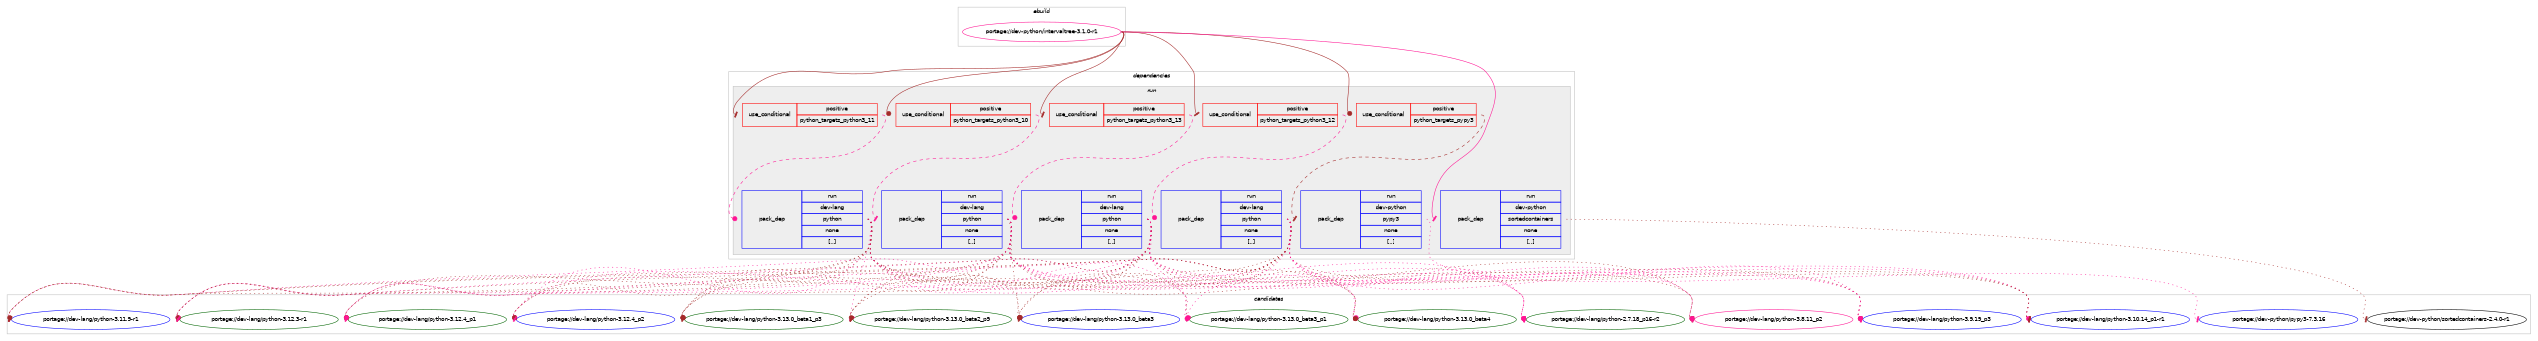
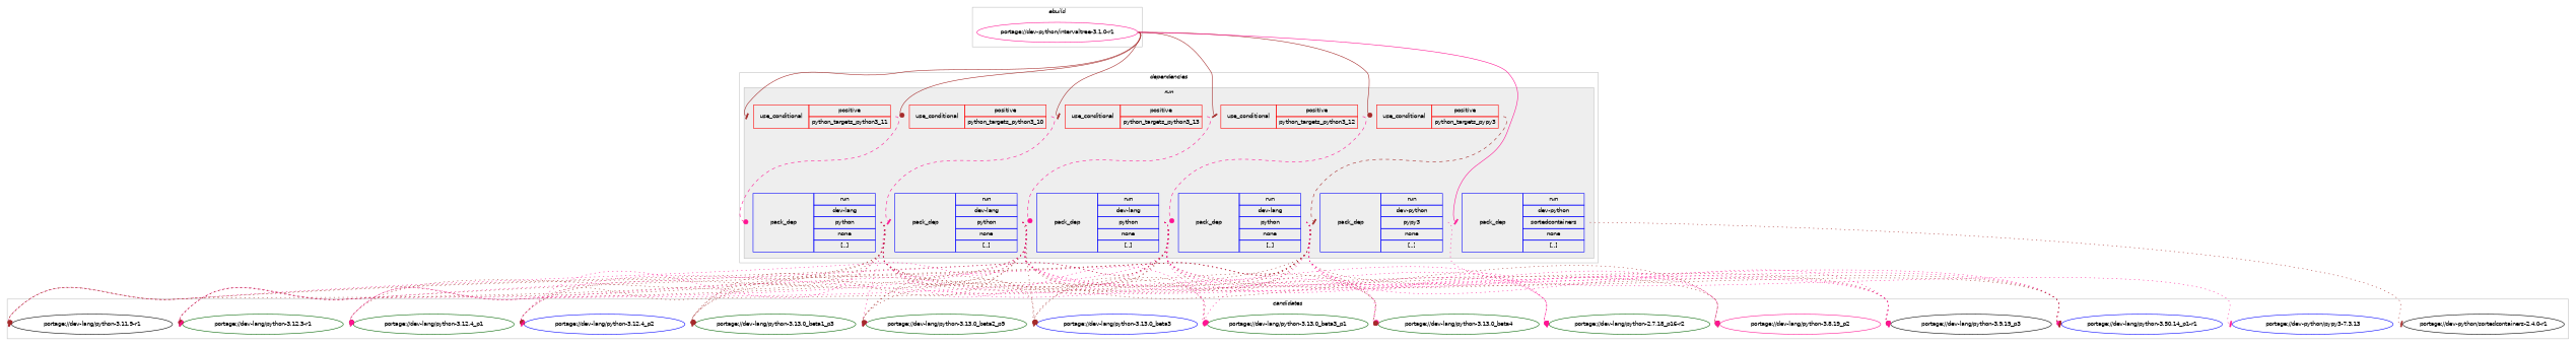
  digraph {
    compound=true
    concentrate=true
    fontname=Helvetica
    fontsize=10
    newrank=true
    rankdir=TB
    ranksep=1.5
    node [color=blue fontname=Helvetica fontsize=10]
    edge [arrowhead=dot color=brown headport=w style=dotted tailport=e weight=100]
    n1 [color=deeppink label="portage://dev-python/intervaltree-3.1.0-r1" width=4]
    n2 [label=<<TABLE BORDER="0" CELLBORDER="1" CELLSPACING="0" CELLPADDING="4" WIDTH="220"><TR><TD ROWSPAN="6" CELLPADDING="30">pack_dep</TD></TR><TR><TD WIDTH="110">run</TD></TR><TR><TD>dev-python</TD></TR><TR><TD>pypy3</TD></TR><TR><TD>none</TD></TR><TR><TD>[,,]</TD></TR></TABLE>> shape=none]
    n3 [color=red label=<<TABLE BORDER="0" CELLBORDER="1" CELLSPACING="0" CELLPADDING="4"><TR><TD ROWSPAN="3" CELLPADDING="10">use_conditional</TD></TR><TR><TD>positive</TD></TR><TR><TD>python_targets_pypy3</TD></TR></TABLE>> shape=none]
    n4 [label=<<TABLE BORDER="0" CELLBORDER="1" CELLSPACING="0" CELLPADDING="4" WIDTH="220"><TR><TD ROWSPAN="6" CELLPADDING="30">pack_dep</TD></TR><TR><TD WIDTH="110">run</TD></TR><TR><TD>dev-lang</TD></TR><TR><TD>python</TD></TR><TR><TD>none</TD></TR><TR><TD>[,,]</TD></TR></TABLE>> shape=none]
    n5 [color=red label=<<TABLE BORDER="0" CELLBORDER="1" CELLSPACING="0" CELLPADDING="4"><TR><TD ROWSPAN="3" CELLPADDING="10">use_conditional</TD></TR><TR><TD>positive</TD></TR><TR><TD>python_targets_python3_10</TD></TR></TABLE>> shape=none]
    n6 [label=<<TABLE BORDER="0" CELLBORDER="1" CELLSPACING="0" CELLPADDING="4" WIDTH="220"><TR><TD ROWSPAN="6" CELLPADDING="30">pack_dep</TD></TR><TR><TD WIDTH="110">run</TD></TR><TR><TD>dev-lang</TD></TR><TR><TD>python</TD></TR><TR><TD>none</TD></TR><TR><TD>[,,]</TD></TR></TABLE>> shape=none]
    n7 [color=red label=<<TABLE BORDER="0" CELLBORDER="1" CELLSPACING="0" CELLPADDING="4"><TR><TD ROWSPAN="3" CELLPADDING="10">use_conditional</TD></TR><TR><TD>positive</TD></TR><TR><TD>python_targets_python3_11</TD></TR></TABLE>> shape=none]
    n8 [label=<<TABLE BORDER="0" CELLBORDER="1" CELLSPACING="0" CELLPADDING="4" WIDTH="220"><TR><TD ROWSPAN="6" CELLPADDING="30">pack_dep</TD></TR><TR><TD WIDTH="110">run</TD></TR><TR><TD>dev-lang</TD></TR><TR><TD>python</TD></TR><TR><TD>none</TD></TR><TR><TD>[,,]</TD></TR></TABLE>> shape=none]
    n9 [color=red label=<<TABLE BORDER="0" CELLBORDER="1" CELLSPACING="0" CELLPADDING="4"><TR><TD ROWSPAN="3" CELLPADDING="10">use_conditional</TD></TR><TR><TD>positive</TD></TR><TR><TD>python_targets_python3_12</TD></TR></TABLE>> shape=none]
    n10 [label=<<TABLE BORDER="0" CELLBORDER="1" CELLSPACING="0" CELLPADDING="4" WIDTH="220"><TR><TD ROWSPAN="6" CELLPADDING="30">pack_dep</TD></TR><TR><TD WIDTH="110">run</TD></TR><TR><TD>dev-lang</TD></TR><TR><TD>python</TD></TR><TR><TD>none</TD></TR><TR><TD>[,,]</TD></TR></TABLE>> shape=none]
    n11 [color=red label=<<TABLE BORDER="0" CELLBORDER="1" CELLSPACING="0" CELLPADDING="4"><TR><TD ROWSPAN="3" CELLPADDING="10">use_conditional</TD></TR><TR><TD>positive</TD></TR><TR><TD>python_targets_python3_13</TD></TR></TABLE>> shape=none]
    n12 [label=<<TABLE BORDER="0" CELLBORDER="1" CELLSPACING="0" CELLPADDING="4" WIDTH="220"><TR><TD ROWSPAN="6" CELLPADDING="30">pack_dep</TD></TR><TR><TD WIDTH="110">run</TD></TR><TR><TD>dev-python</TD></TR><TR><TD>sortedcontainers</TD></TR><TR><TD>none</TD></TR><TR><TD>[,,]</TD></TR></TABLE>> shape=none]
-   n13 [label="portage://dev-python/pypy3-7.3.16" width=4]
+   n13 [label="portage://dev-python/pypy3-7.3.13" width=4]
    n14 [color=darkgreen label="portage://dev-lang/python-3.13.0_beta4" width=4]
    n15 [color=darkgreen label="portage://dev-lang/python-3.13.0_beta3_p1" width=4]
    n16 [label="portage://dev-lang/python-3.13.0_beta3" width=4]
    n17 [color=darkgreen label="portage://dev-lang/python-3.13.0_beta2_p9" width=4]
    n18 [color=darkgreen label="portage://dev-lang/python-3.13.0_beta1_p3" width=4]
    n19 [label="portage://dev-lang/python-3.12.4_p2" width=4]
    n20 [color=darkgreen label="portage://dev-lang/python-3.12.4_p1" width=4]
    n21 [color=darkgreen label="portage://dev-lang/python-3.12.3-r1" width=4]
-   n22 [label="portage://dev-lang/python-3.11.9-r1" width=4]
-   n23 [label="portage://dev-lang/python-3.10.14_p1-r1" width=4]
-   n24 [label="portage://dev-lang/python-3.9.19_p3" width=4]
-   n25 [color=deeppink label="portage://dev-lang/python-3.8.11_p2" width=4]
+   n22 [color=black label="portage://dev-lang/python-3.11.9-r1" width=4]
+   n23 [label="portage://dev-lang/python-3.50.14_p1-r1" width=4]
+   n24 [color=black label="portage://dev-lang/python-3.9.19_p3" width=4]
+   n25 [color=deeppink label="portage://dev-lang/python-3.8.19_p2" width=4]
    n26 [color=darkgreen label="portage://dev-lang/python-2.7.18_p16-r2" width=4]
    n27 [color=black label="portage://dev-python/sortedcontainers-2.4.0-r1" width=4]
    subgraph cluster_1 {
      color=gray
      label=<<i>ebuild</i>>
      n1
    }
    subgraph cluster_2 {
      color=gray
      label=<<i>dependencies</i>>
      subgraph cluster_3 {
        color=gray
        fillcolor="#eeeeee"
        label=<<i>compile</i>>
        style=filled
      }
      subgraph cluster_4 {
        color=gray
        fillcolor="#eeeeee"
        label=<<i>compile and run</i>>
        style=filled
      }
      subgraph cluster_5 {
        color=gray
        fillcolor="#eeeeee"
        label=<<i>run</i>>
        style=filled
        subgraph sub_6 {
          color=gray
          fillcolor="#eeeeee"
          label=<<i>run</i>>
          style=filled
          n3
          subgraph sub_7 {
            color=gray
            fillcolor="#eeeeee"
            label=<<i>run</i>>
            style=filled
            n2
          }
        }
        subgraph sub_8 {
          color=gray
          fillcolor="#eeeeee"
          label=<<i>run</i>>
          style=filled
          n5
          subgraph sub_9 {
            color=gray
            fillcolor="#eeeeee"
            label=<<i>run</i>>
            style=filled
            n4
          }
        }
        subgraph sub_10 {
          color=gray
          fillcolor="#eeeeee"
          label=<<i>run</i>>
          style=filled
          n7
          subgraph sub_11 {
            color=gray
            fillcolor="#eeeeee"
            label=<<i>run</i>>
            style=filled
            n6
          }
        }
        subgraph sub_12 {
          color=gray
          fillcolor="#eeeeee"
          label=<<i>run</i>>
          style=filled
          n9
          subgraph sub_13 {
            color=gray
            fillcolor="#eeeeee"
            label=<<i>run</i>>
            style=filled
            n8
          }
        }
        subgraph sub_14 {
          color=gray
          fillcolor="#eeeeee"
          label=<<i>run</i>>
          style=filled
          n11
          subgraph sub_15 {
            color=gray
            fillcolor="#eeeeee"
            label=<<i>run</i>>
            style=filled
            n10
          }
        }
        subgraph sub_16 {
          color=gray
          fillcolor="#eeeeee"
          label=<<i>run</i>>
          style=filled
          n12
        }
      }
    }
    subgraph cluster_17 {
      color=gray
      label=<<i>candidates</i>>
      rank=same
      subgraph sub_18 {
        color=black
        label=<<i>candidates</i>>
        nodesep=1
        rank=same
        n13
      }
      subgraph sub_19 {
        color=black
        label=<<i>candidates</i>>
        nodesep=1
        rank=same
        n14
        n15
        n16
        n17
        n18
        n19
        n20
        n21
        n22
        n23
        n24
        n25
        n26
      }
      subgraph sub_20 {
        color=black
        label=<<i>candidates</i>>
        nodesep=1
        rank=same
        n14
        n15
        n16
        n17
        n18
        n19
        n20
        n21
        n22
        n23
        n24
        n25
        n26
      }
      subgraph sub_21 {
        color=black
        label=<<i>candidates</i>>
        nodesep=1
        rank=same
        n14
        n15
        n16
        n17
        n18
        n19
        n20
        n21
        n22
        n23
        n24
        n25
        n26
      }
      subgraph sub_22 {
        color=black
        label=<<i>candidates</i>>
        nodesep=1
        rank=same
        n14
        n15
        n16
        n17
        n18
        n19
        n20
        n21
        n22
        n23
        n24
        n25
        n26
      }
      subgraph sub_23 {
        color=black
        label=<<i>candidates</i>>
        nodesep=1
        rank=same
        n27
      }
    }
    n1 -> n3 [style=solid weight=20]
    n1 -> n5 [style=solid weight=20]
    n1 -> n7 [arrowhead=tee style=solid weight=20]
    n1 -> n9 [arrowhead=tee style=solid weight=20]
    n1 -> n11 [arrowhead=tee style=solid weight=20]
    n1 -> n12 [arrowhead=tee color=deeppink style=solid weight=20]
    n2 -> n13 [arrowhead=tee color=deeppink]
    n3 -> n2 [arrowhead=tee style=dashed weight=20]
    n4 -> n14 [color=deeppink]
    n4 -> n15 [arrowhead=tee]
    n4 -> n16
    n4 -> n17 [arrowhead=tee]
    n4 -> n18 [arrowhead=tee]
    n4 -> n19
    n4 -> n20
    n4 -> n21 [color=deeppink]
    n4 -> n22 [arrowhead=tee color=deeppink]
    n4 -> n23 [arrowhead=tee color=deeppink]
    n4 -> n24 [arrowhead=tee color=deeppink]
    n4 -> n25
    n4 -> n26 [arrowhead=tee color=deeppink]
    n5 -> n4 [arrowhead=tee color=deeppink style=dashed weight=20]
    n6 -> n14
    n6 -> n15 [color=deeppink]
    n6 -> n16
    n6 -> n17 [arrowhead=tee color=deeppink]
    n6 -> n18
    n6 -> n19 [color=deeppink]
    n6 -> n20
    n6 -> n21
    n6 -> n22
    n6 -> n23 [color=deeppink]
    n6 -> n24
    n6 -> n25 [arrowhead=tee]
    n6 -> n26 [color=deeppink]
    n7 -> n6 [color=deeppink style=dashed weight=20]
    n8 -> n14 [color=deeppink]
    n8 -> n15 [color=deeppink]
    n8 -> n16
    n8 -> n17 [arrowhead=tee]
    n8 -> n18
    n8 -> n19
    n8 -> n20 [color=deeppink]
    n8 -> n21 [arrowhead=tee]
    n8 -> n22 [arrowhead=tee]
    n8 -> n23 [arrowhead=tee]
    n8 -> n24 [arrowhead=tee color=deeppink]
    n8 -> n25 [color=deeppink]
    n8 -> n26 [color=deeppink]
    n9 -> n8 [color=deeppink style=dashed weight=20]
    n10 -> n14
    n10 -> n15 [arrowhead=tee color=deeppink]
    n10 -> n16 [arrowhead=tee]
    n10 -> n17
    n10 -> n18
    n10 -> n19 [arrowhead=tee color=deeppink]
    n10 -> n20 [arrowhead=tee color=deeppink]
    n10 -> n21 [arrowhead=tee color=deeppink]
    n10 -> n22 [arrowhead=tee]
    n10 -> n23 [arrowhead=tee]
    n10 -> n24 [color=deeppink]
    n10 -> n25 [arrowhead=tee color=deeppink]
    n10 -> n26 [arrowhead=tee color=deeppink]
    n11 -> n10 [color=deeppink style=dashed weight=20]
    n12 -> n27 [arrowhead=tee]
  }
